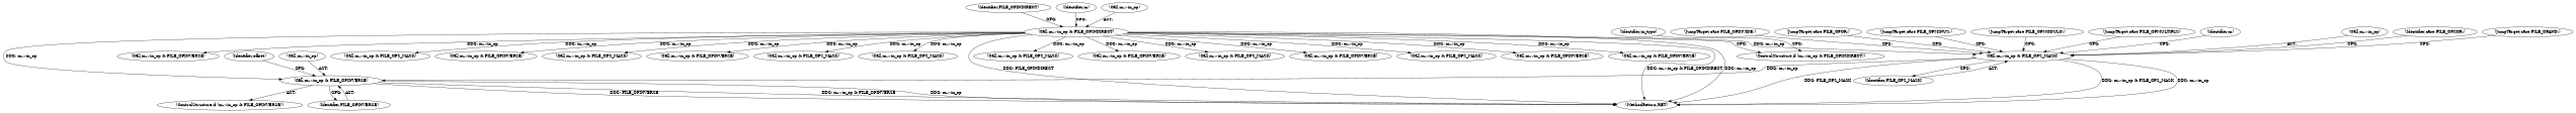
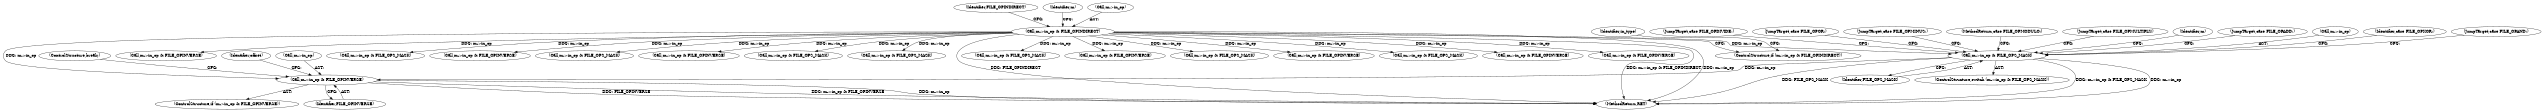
  digraph {
    n1 [label="(Call,m->in_op & FILE_OPS_MASK)"]
    n2 [label="(Call,m->in_op & FILE_OPINVERSE)"]
    n3 [label="(Identifier,FILE_OPS_MASK)"]
    n4 [label="(MethodReturn,RET)"]
+   n5 [label="(ControlStructure,switch (m->in_op & FILE_OPS_MASK))"]
    n6 [label="(ControlStructure,if (m->in_op & FILE_OPINVERSE))"]
    n7 [label="(Identifier,FILE_OPINVERSE)"]
    n8 [label="(Call,m->in_op & FILE_OPINDIRECT)"]
    n9 [label="(Call,m->in_op & FILE_OPINVERSE)"]
    n10 [label="(Call,m->in_op & FILE_OPS_MASK)"]
    n11 [label="(Call,m->in_op & FILE_OPINVERSE)"]
    n12 [label="(Call,m->in_op & FILE_OPS_MASK)"]
    n13 [label="(Call,m->in_op & FILE_OPINVERSE)"]
    n14 [label="(Call,m->in_op & FILE_OPS_MASK)"]
    n15 [label="(Call,m->in_op & FILE_OPS_MASK)"]
    n16 [label="(Call,m->in_op & FILE_OPS_MASK)"]
    n17 [label="(Call,m->in_op & FILE_OPINVERSE)"]
    n18 [label="(Call,m->in_op & FILE_OPS_MASK)"]
    n19 [label="(ControlStructure,if (m->in_op & FILE_OPINDIRECT))"]
    n20 [label="(Call,m->in_op & FILE_OPINVERSE)"]
    n21 [label="(Call,m->in_op & FILE_OPS_MASK)"]
    n22 [label="(Call,m->in_op & FILE_OPINVERSE)"]
    n23 [label="(Call,m->in_op & FILE_OPINVERSE)"]
    n24 [label="(Identifier,FILE_OPINDIRECT)"]
    n25 [label="(JumpTarget,case FILE_OPMULTIPLY:)"]
    n26 [label="(Identifier,m)"]
+   n27 [label="(JumpTarget,case FILE_OPADD:)"]
    n28 [label="(Call,m->in_op)"]
    n29 [label="(Identifier,offset)"]
    n30 [label="(Identifier,case FILE_OPXOR:)"]
    n31 [label="(Identifier,m)"]
    n32 [label="(JumpTarget,case FILE_OPAND:)"]
    n33 [label="(JumpTarget,case FILE_OPDIVIDE:)"]
    n34 [label="(Call,m->in_op)"]
    n35 [label="(JumpTarget,case FILE_OPOR:)"]
    n36 [label="(JumpTarget,case FILE_OPMINUS:)"]
    n37 [label="(Identifier,in_type)"]
-   n39 [label="(JumpTarget,case FILE_OPMODULO:)"]
+   n38 [label="(ControlStructure,break;)"]
+   n39 [label="(MethodReturn,case FILE_OPMODULO:)"]
    n40 [label="(Call,m->in_op)"]
    n1 -> n2 [label="DDG: m->in_op"]
    n1 -> n3 [label="CFG: "]
    n1 -> n4 [label="DDG: FILE_OPS_MASK"]
    n1 -> n4 [label="DDG: m->in_op & FILE_OPS_MASK"]
    n1 -> n4 [label="DDG: m->in_op"]
+   n1 -> n5 [label="AST: "]
    n2 -> n4 [label="DDG: m->in_op & FILE_OPINVERSE"]
    n2 -> n4 [label="DDG: m->in_op"]
    n2 -> n4 [label="DDG: FILE_OPINVERSE"]
    n2 -> n6 [label="AST: "]
    n2 -> n7 [label="CFG: "]
    n3 -> n1 [label="AST: "]
    n7 -> n2 [label="AST: "]
    n8 -> n1 [label="DDG: m->in_op"]
    n8 -> n2 [label="DDG: m->in_op"]
    n8 -> n4 [label="DDG: FILE_OPINDIRECT"]
    n8 -> n4 [label="DDG: m->in_op & FILE_OPINDIRECT"]
    n8 -> n4 [label="DDG: m->in_op"]
    n8 -> n9 [label="DDG: m->in_op"]
    n8 -> n10 [label="DDG: m->in_op"]
    n8 -> n11 [label="DDG: m->in_op"]
    n8 -> n12 [label="DDG: m->in_op"]
    n8 -> n13 [label="DDG: m->in_op"]
    n8 -> n14 [label="DDG: m->in_op"]
    n8 -> n15 [label="DDG: m->in_op"]
    n8 -> n16 [label="DDG: m->in_op"]
    n8 -> n17 [label="DDG: m->in_op"]
    n8 -> n18 [label="DDG: m->in_op"]
    n8 -> n19 [label="CFG: "]
    n8 -> n20 [label="DDG: m->in_op"]
    n8 -> n21 [label="DDG: m->in_op"]
    n8 -> n22 [label="DDG: m->in_op"]
    n8 -> n23 [label="DDG: m->in_op"]
    n24 -> n8 [label="CFG: "]
    n25 -> n1 [label="CFG: "]
    n26 -> n1 [label="CFG: "]
+   n27 -> n1 [label="CFG: "]
    n28 -> n1 [label="AST: "]
    n29 -> n2 [label="CFG: "]
    n30 -> n1 [label="CFG: "]
    n31 -> n8 [label="CFG: "]
    n32 -> n1 [label="CFG: "]
    n33 -> n1 [label="CFG: "]
    n34 -> n2 [label="AST: "]
    n35 -> n1 [label="CFG: "]
    n36 -> n1 [label="CFG: "]
    n37 -> n19 [label="CFG: "]
+   n38 -> n2 [label="CFG: "]
    n39 -> n1 [label="CFG: "]
    n40 -> n8 [label="AST: "]
  }
